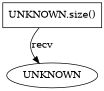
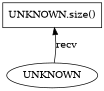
  digraph {
    n1 [label="UNKNOWN.size()" shape=box]
    n2 [label=UNKNOWN shape=ellipse]
-   n1 -> n2 [label=recv]
+   n2 -> n1 [label=recv]
  }
